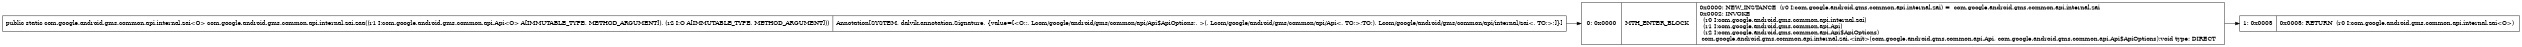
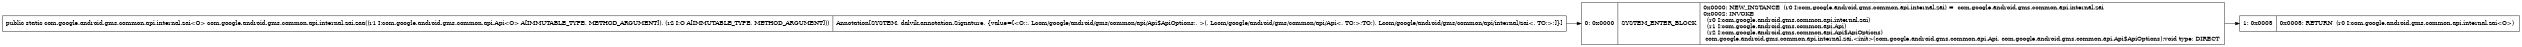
  digraph {
    rankdir=LR
    node [shape=record]
-   n1 [label="{0\:\ 0x0000|MTH_ENTER_BLOCK\l|0x0000: NEW_INSTANCE  (r0 I:com.google.android.gms.common.api.internal.zai) =  com.google.android.gms.common.api.internal.zai \l0x0002: INVOKE  \l  (r0 I:com.google.android.gms.common.api.internal.zai)\l  (r1 I:com.google.android.gms.common.api.Api)\l  (r2 I:com.google.android.gms.common.api.Api$ApiOptions)\l com.google.android.gms.common.api.internal.zai.\<init\>(com.google.android.gms.common.api.Api, com.google.android.gms.common.api.Api$ApiOptions):void type: DIRECT \l}"]
+   n1 [label="{0\:\ 0x0000|SYSTEM_ENTER_BLOCK\l|0x0000: NEW_INSTANCE  (r0 I:com.google.android.gms.common.api.internal.zai) =  com.google.android.gms.common.api.internal.zai \l0x0002: INVOKE  \l  (r0 I:com.google.android.gms.common.api.internal.zai)\l  (r1 I:com.google.android.gms.common.api.Api)\l  (r2 I:com.google.android.gms.common.api.Api$ApiOptions)\l com.google.android.gms.common.api.internal.zai.\<init\>(com.google.android.gms.common.api.Api, com.google.android.gms.common.api.Api$ApiOptions):void type: DIRECT \l}"]
    n2 [label="{1\:\ 0x0005|0x0005: RETURN  (r0 I:com.google.android.gms.common.api.internal.zai\<O\>) \l}"]
    n3 [label="{public static com.google.android.gms.common.api.internal.zai\<O\> com.google.android.gms.common.api.internal.zai.zaa((r1 I:com.google.android.gms.common.api.Api\<O\> A[IMMUTABLE_TYPE, METHOD_ARGUMENT]), (r2 I:O A[IMMUTABLE_TYPE, METHOD_ARGUMENT]))  | Annotation[SYSTEM, dalvik.annotation.Signature, \{value=[\<O::, Lcom\/google\/android\/gms\/common\/api\/Api$ApiOptions;, \>(, Lcom\/google\/android\/gms\/common\/api\/Api\<, TO;\>;TO;), Lcom\/google\/android\/gms\/common\/api\/internal\/zai\<, TO;\>;]\}]\l}"]
    n1 -> n2
    n3 -> n1
  }
